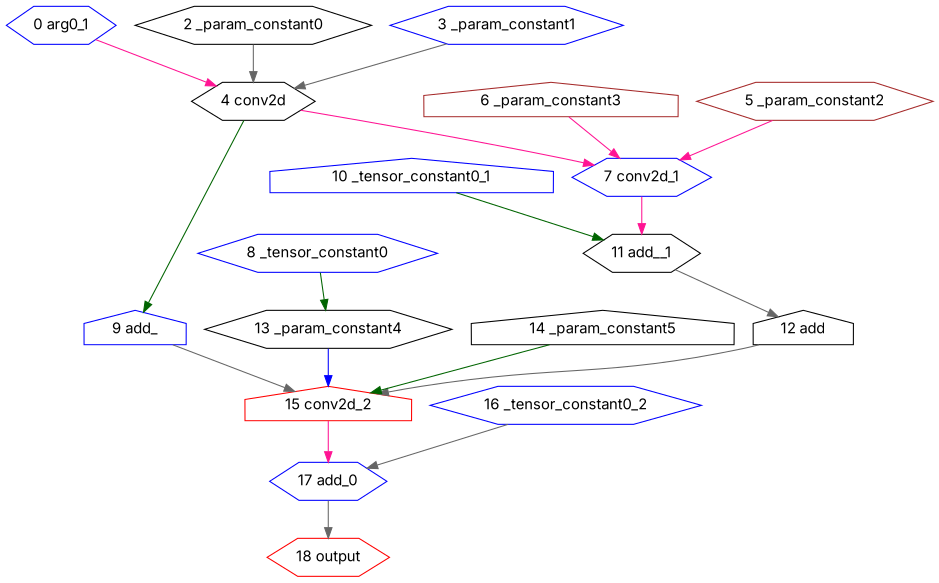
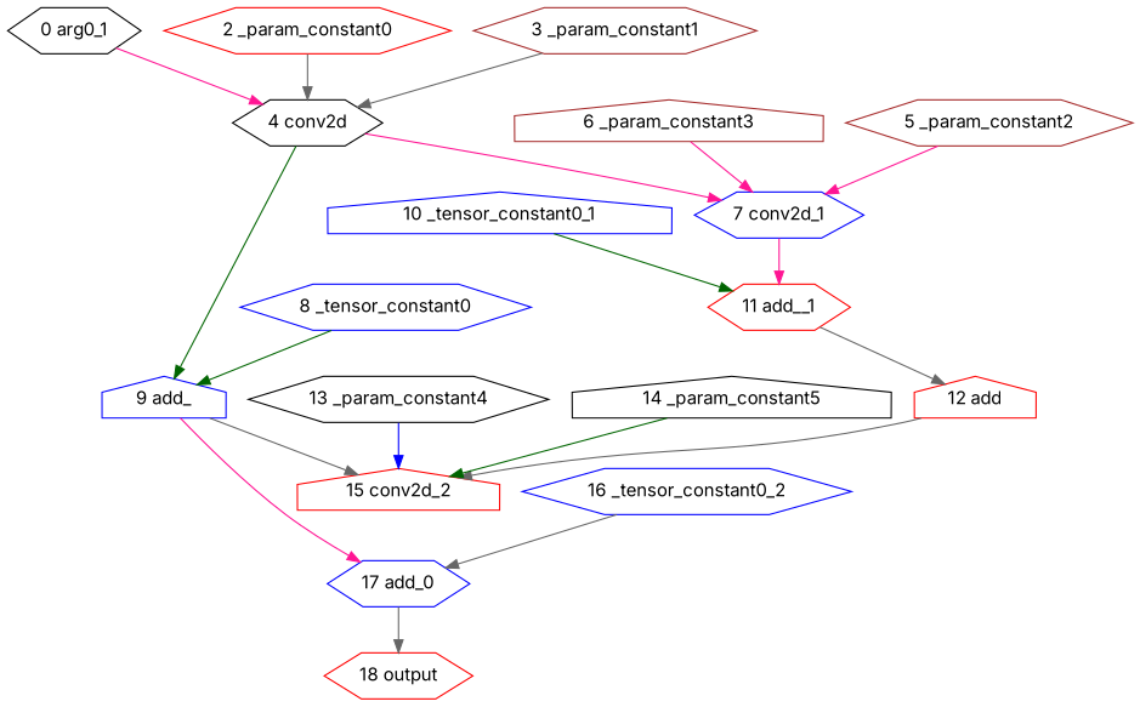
  strict digraph {
    fontname=Inter
    node [color=blue fontname=Inter shape=hexagon type=get_attr]
    edge [color=gray40 fontname=Inter]
-   "0 arg0_1" [type=input]
+   "0 arg0_1" [color=black type=input]
    "4 conv2d" [color=black type=conv2d]
    "7 conv2d_1" [type=conv2d]
    "9 add_" [shape=house type=add_]
    "18 output" [color=red type=output]
-   "2 _param_constant0" [color=black]
-   "3 _param_constant1"
-   "11 add__1" [color=black type=add_]
+   "2 _param_constant0" [color=red]
+   "3 _param_constant1" [color=brown]
+   "11 add__1" [color=red type=add_]
    "15 conv2d_2" [color=red shape=house type=conv2d]
    "5 _param_constant2" [color=brown]
    "6 _param_constant3" [color=brown shape=house]
-   "12 add" [color=black shape=house type=add]
+   "12 add" [color=red shape=house type=add]
    "8 _tensor_constant0"
    "10 _tensor_constant0_1" [shape=house]
    n15 [label="17 add_0" type=add]
    "13 _param_constant4" [color=black]
    "14 _param_constant5" [color=black shape=house]
    "16 _tensor_constant0_2"
    "0 arg0_1" -> "4 conv2d" [color=deeppink]
    "4 conv2d" -> "7 conv2d_1" [color=deeppink]
    "4 conv2d" -> "9 add_" [color=darkgreen]
    "7 conv2d_1" -> "11 add__1" [color=deeppink]
    "9 add_" -> "15 conv2d_2"
    "2 _param_constant0" -> "4 conv2d"
    "3 _param_constant1" -> "4 conv2d"
    "11 add__1" -> "12 add"
-   "15 conv2d_2" -> n15 [color=deeppink]
+   "9 add_" -> n15 [color=deeppink]
    "5 _param_constant2" -> "7 conv2d_1" [color=deeppink]
    "6 _param_constant3" -> "7 conv2d_1" [color=deeppink]
    "12 add" -> "15 conv2d_2"
-   "8 _tensor_constant0" -> "13 _param_constant4" [color=darkgreen]
+   "8 _tensor_constant0" -> "9 add_" [color=darkgreen]
    "10 _tensor_constant0_1" -> "11 add__1" [color=darkgreen]
    n15 -> "18 output"
    "13 _param_constant4" -> "15 conv2d_2" [color=blue]
    "14 _param_constant5" -> "15 conv2d_2" [color=darkgreen]
    "16 _tensor_constant0_2" -> n15
  }
